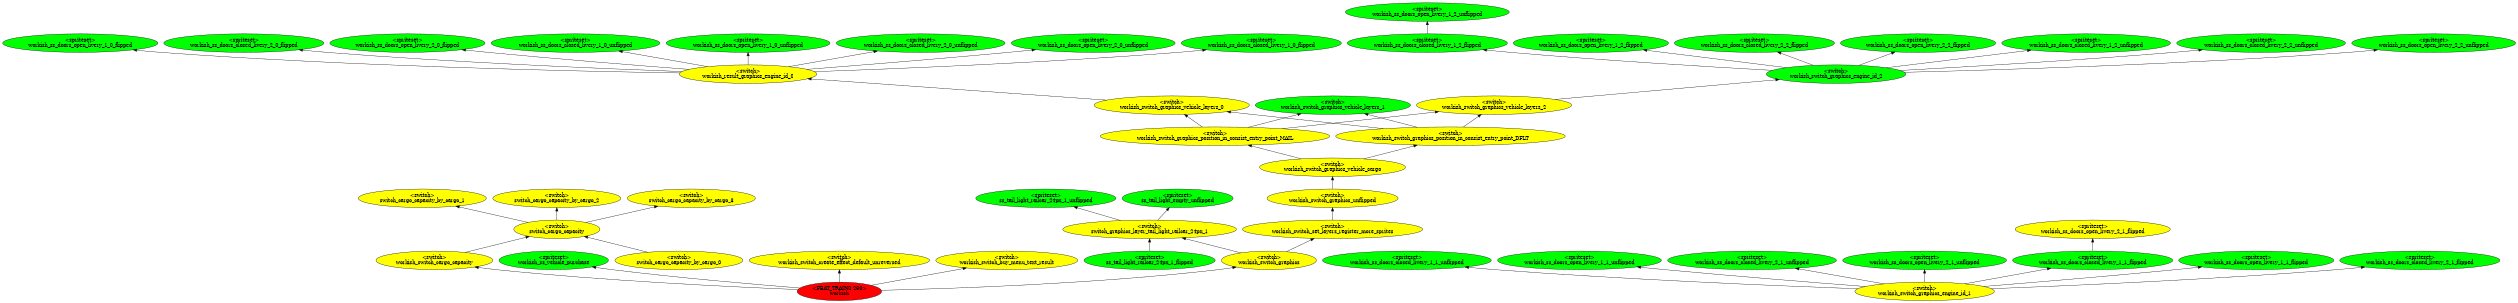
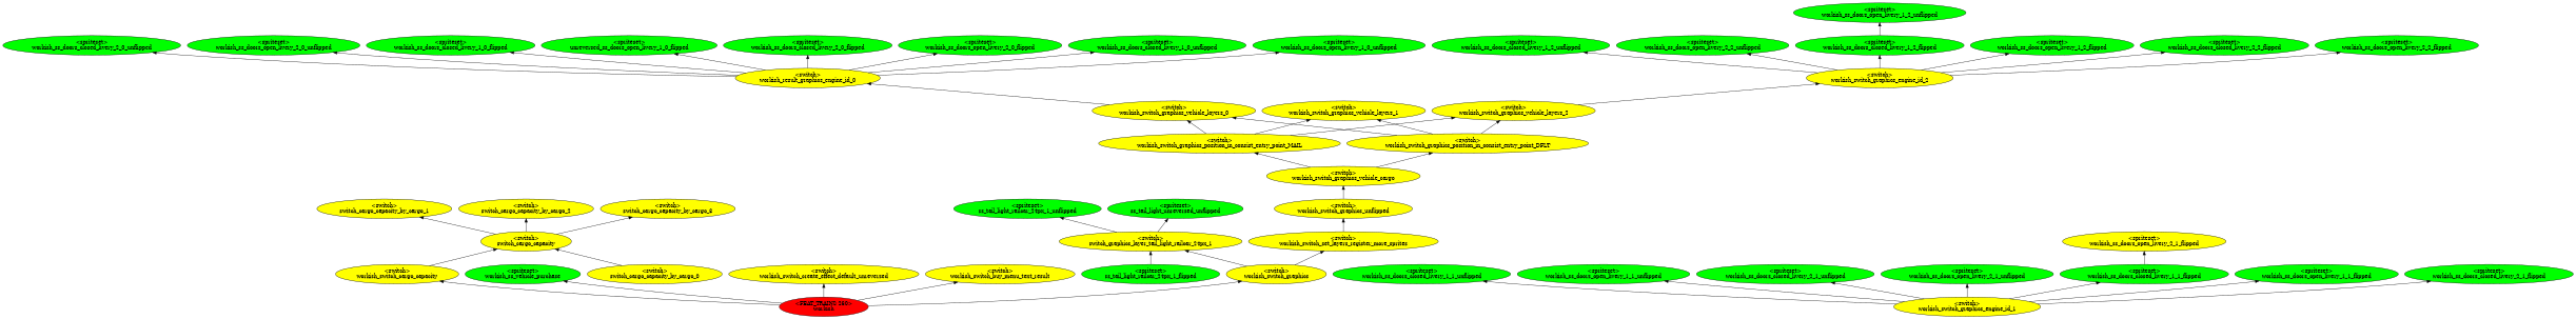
  digraph {
    rankdir=BT
    node [fillcolor=green style=filled]
    n1 [label="<spriteset>\nss_tail_light_railcar_24px_1_unflipped"]
    n2 [label="<spriteset>\nss_tail_light_railcar_24px_1_flipped"]
    n3 [fillcolor=yellow label="<switch>\nswitch_graphics_layer_tail_light_railcar_24px_1"]
-   n4 [label="<spriteset>\nss_tail_light_empty_unflipped"]
+   n4 [label="<spriteset>\nss_tail_light_unreversed_unflipped"]
    n5 [fillcolor=yellow label="<switch>\nswitch_cargo_capacity_by_cargo_0"]
    n6 [fillcolor=yellow label="<switch>\nswitch_cargo_capacity"]
    n7 [fillcolor=yellow label="<switch>\nswitch_cargo_capacity_by_cargo_1"]
    n8 [fillcolor=yellow label="<switch>\nswitch_cargo_capacity_by_cargo_2"]
    n9 [fillcolor=yellow label="<switch>\nswitch_cargo_capacity_by_cargo_3"]
    n10 [label="<spriteset>\nworkish_ss_doors_closed_livery_1_0_unflipped"]
    n11 [label="<spriteset>\nworkish_ss_doors_open_livery_1_0_unflipped"]
    n12 [label="<spriteset>\nworkish_ss_doors_closed_livery_2_0_unflipped"]
    n13 [label="<spriteset>\nworkish_ss_doors_open_livery_2_0_unflipped"]
    n14 [label="<spriteset>\nworkish_ss_doors_closed_livery_1_0_flipped"]
-   n15 [label="<spriteset>\nworkish_ss_doors_open_livery_1_0_flipped"]
+   n15 [label="<spriteset>\nunreversed_ss_doors_open_livery_1_0_flipped"]
    n16 [label="<spriteset>\nworkish_ss_doors_closed_livery_2_0_flipped"]
    n17 [label="<spriteset>\nworkish_ss_doors_open_livery_2_0_flipped"]
    n18 [fillcolor=yellow label="<switch>\nworkish_result_graphics_engine_id_0"]
    n19 [fillcolor=yellow label="<switch>\nworkish_switch_graphics_vehicle_layers_0"]
    n20 [label="<spriteset>\nworkish_ss_doors_closed_livery_1_1_unflipped"]
    n21 [label="<spriteset>\nworkish_ss_doors_open_livery_1_1_unflipped"]
    n22 [label="<spriteset>\nworkish_ss_doors_closed_livery_2_1_unflipped"]
    n23 [label="<spriteset>\nworkish_ss_doors_open_livery_2_1_unflipped"]
    n24 [label="<spriteset>\nworkish_ss_doors_closed_livery_1_1_flipped"]
    n25 [fillcolor=yellow label="<spriteset>\nworkish_ss_doors_open_livery_2_1_flipped"]
    n26 [label="<spriteset>\nworkish_ss_doors_open_livery_1_1_flipped"]
    n27 [label="<spriteset>\nworkish_ss_doors_closed_livery_2_1_flipped"]
    n28 [fillcolor=yellow label="<switch>\nworkish_switch_graphics_engine_id_1"]
-   n29 [label="<switch>\nworkish_switch_graphics_vehicle_layers_1"]
+   n29 [fillcolor=yellow label="<switch>\nworkish_switch_graphics_vehicle_layers_1"]
    n30 [label="<spriteset>\nworkish_ss_doors_closed_livery_1_2_unflipped"]
    n31 [label="<spriteset>\nworkish_ss_doors_open_livery_1_2_unflipped"]
-   n32 [label="<spriteset>\nworkish_ss_doors_closed_livery_2_2_unflipped"]
    n33 [label="<spriteset>\nworkish_ss_doors_open_livery_2_2_unflipped"]
    n34 [label="<spriteset>\nworkish_ss_doors_closed_livery_1_2_flipped"]
    n35 [label="<spriteset>\nworkish_ss_doors_open_livery_1_2_flipped"]
    n36 [label="<spriteset>\nworkish_ss_doors_closed_livery_2_2_flipped"]
    n37 [label="<spriteset>\nworkish_ss_doors_open_livery_2_2_flipped"]
-   n38 [label="<switch>\nworkish_switch_graphics_engine_id_2"]
+   n38 [fillcolor=yellow label="<switch>\nworkish_switch_graphics_engine_id_2"]
    n39 [fillcolor=yellow label="<switch>\nworkish_switch_graphics_vehicle_layers_2"]
    n40 [fillcolor=yellow label="<switch>\nworkish_switch_graphics_position_in_consist_entry_point_MAIL"]
    n41 [fillcolor=yellow label="<switch>\nworkish_switch_graphics_position_in_consist_entry_point_DFLT"]
    n42 [fillcolor=yellow label="<switch>\nworkish_switch_graphics_vehicle_cargo"]
    n43 [fillcolor=yellow label="<switch>\nworkish_switch_graphics_unflipped"]
    n44 [label="<spriteset>\nworkish_ss_vehicle_purchase"]
    n45 [fillcolor=yellow label="<switch>\nworkish_switch_set_layers_register_more_sprites"]
    n46 [fillcolor=yellow label="<switch>\nworkish_switch_graphics"]
    n47 [fillcolor=yellow label="<switch>\nworkish_switch_cargo_capacity"]
    n48 [fillcolor=yellow label="<switch>\nworkish_switch_create_effect_default_unreversed"]
    n49 [fillcolor=yellow label="<switch>\nworkish_switch_buy_menu_text_result"]
    n50 [fillcolor=red label="<FEAT_TRAINS 260>\nworkish"]
    n2 -> n3
    n3 -> n1
    n3 -> n4
    n5 -> n6
    n6 -> n7
    n6 -> n8
    n6 -> n9
    n18 -> n10
    n18 -> n11
    n18 -> n12
    n18 -> n13
    n18 -> n14
    n18 -> n15
    n18 -> n16
    n18 -> n17
    n19 -> n18
    n24 -> n25
    n28 -> n20
    n28 -> n21
    n28 -> n22
    n28 -> n23
    n28 -> n24
    n28 -> n26
    n28 -> n27
    n34 -> n31
    n38 -> n30
-   n38 -> n32
    n38 -> n33
    n38 -> n34
    n38 -> n35
    n38 -> n36
    n38 -> n37
    n39 -> n38
    n40 -> n19
    n40 -> n29
    n40 -> n39
    n41 -> n19
    n41 -> n29
    n41 -> n39
    n42 -> n40
    n42 -> n41
    n43 -> n42
    n45 -> n43
    n46 -> n3
    n46 -> n45
    n47 -> n6
    n50 -> n44
    n50 -> n46
    n50 -> n47
    n50 -> n48
    n50 -> n49
  }
